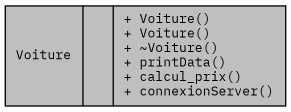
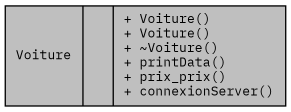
  digraph {
    rankdir=LR
    fontname="IBM Plex Mono"
-   n1 [color=black fillcolor=grey75 fontcolor=black fontname="IBM Plex Mono" fontsize=10 height=0.2 label="{Voiture\n||+ Voiture()\l+ Voiture()\l+ ~Voiture()\l+ printData()\l+ calcul_prix()\l+ connexionServer()\l}" shape=record style=filled width=0.4]
+   n1 [color=black fillcolor=grey75 fontcolor=black fontname="IBM Plex Mono" fontsize=10 height=0.2 label="{Voiture\n||+ Voiture()\l+ Voiture()\l+ ~Voiture()\l+ printData()\l+ prix_prix()\l+ connexionServer()\l}" shape=record style=filled width=0.4]
  }
